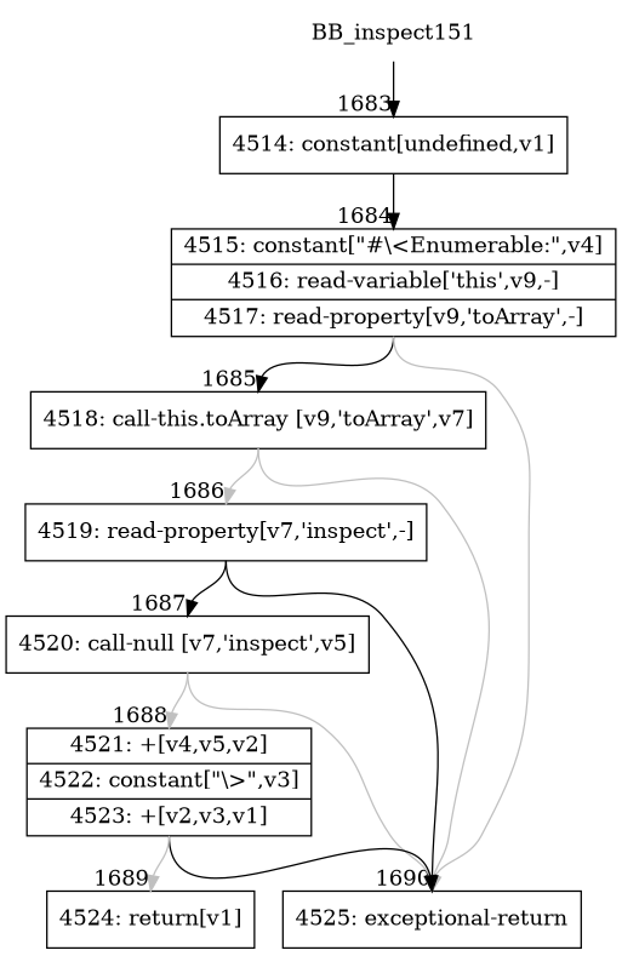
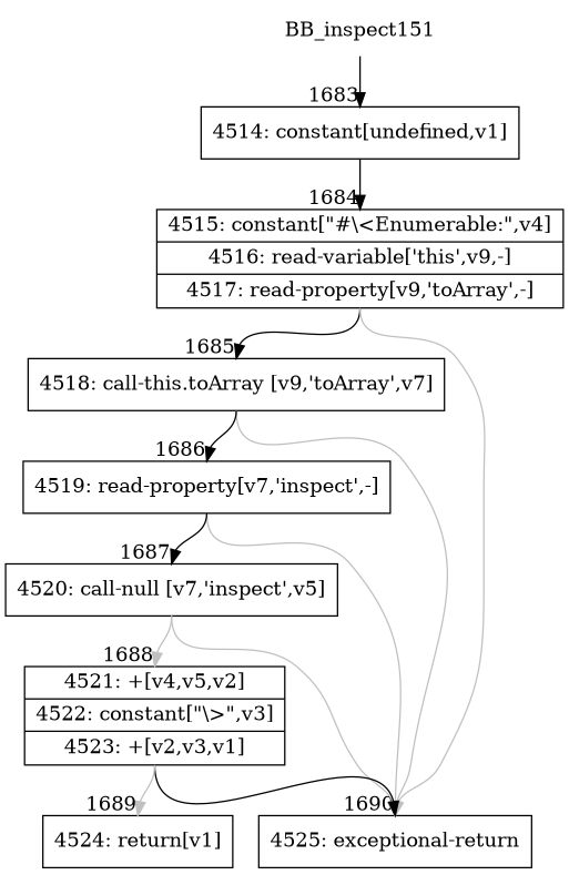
  digraph {
    rankdir=TD
    node [shape=record]
    edge [headport=n tailport=s color=gray]
    n1 [label=BB_inspect151 shape=none]
    n2 [label="{4514: constant[undefined,v1]}"]
    n3 [label="{4515: constant[\"#\\\<Enumerable:\",v4]|4516: read-variable['this',v9,-]|4517: read-property[v9,'toArray',-]}"]
    n4 [label="{4518: call-this.toArray [v9,'toArray',v7]}"]
    n5 [label="{4525: exceptional-return}"]
    n6 [label="{4519: read-property[v7,'inspect',-]}"]
    n7 [label="{4520: call-null [v7,'inspect',v5]}"]
    n8 [label="{4521: +[v4,v5,v2]|4522: constant[\"\\\>\",v3]|4523: +[v2,v3,v1]}"]
    n9 [label="{4524: return[v1]}"]
    n1 -> n2 [headlabel="    1683" color=""]
    n2 -> n3 [headlabel="      1684" color=""]
    n3 -> n4 [headlabel="      1685" color=""]
    n3 -> n5 [headlabel="      1690"]
    n4 -> n5
-   n4 -> n6 [headlabel="      1686"]
-   n6 -> n5 [color=black]
+   n4 -> n6 [headlabel="      1686" color=""]
+   n6 -> n5
    n6 -> n7 [headlabel="      1687" color=""]
    n7 -> n5
    n7 -> n8 [headlabel="      1688"]
    n8 -> n5 [color=black]
    n8 -> n9 [headlabel="      1689"]
  }
